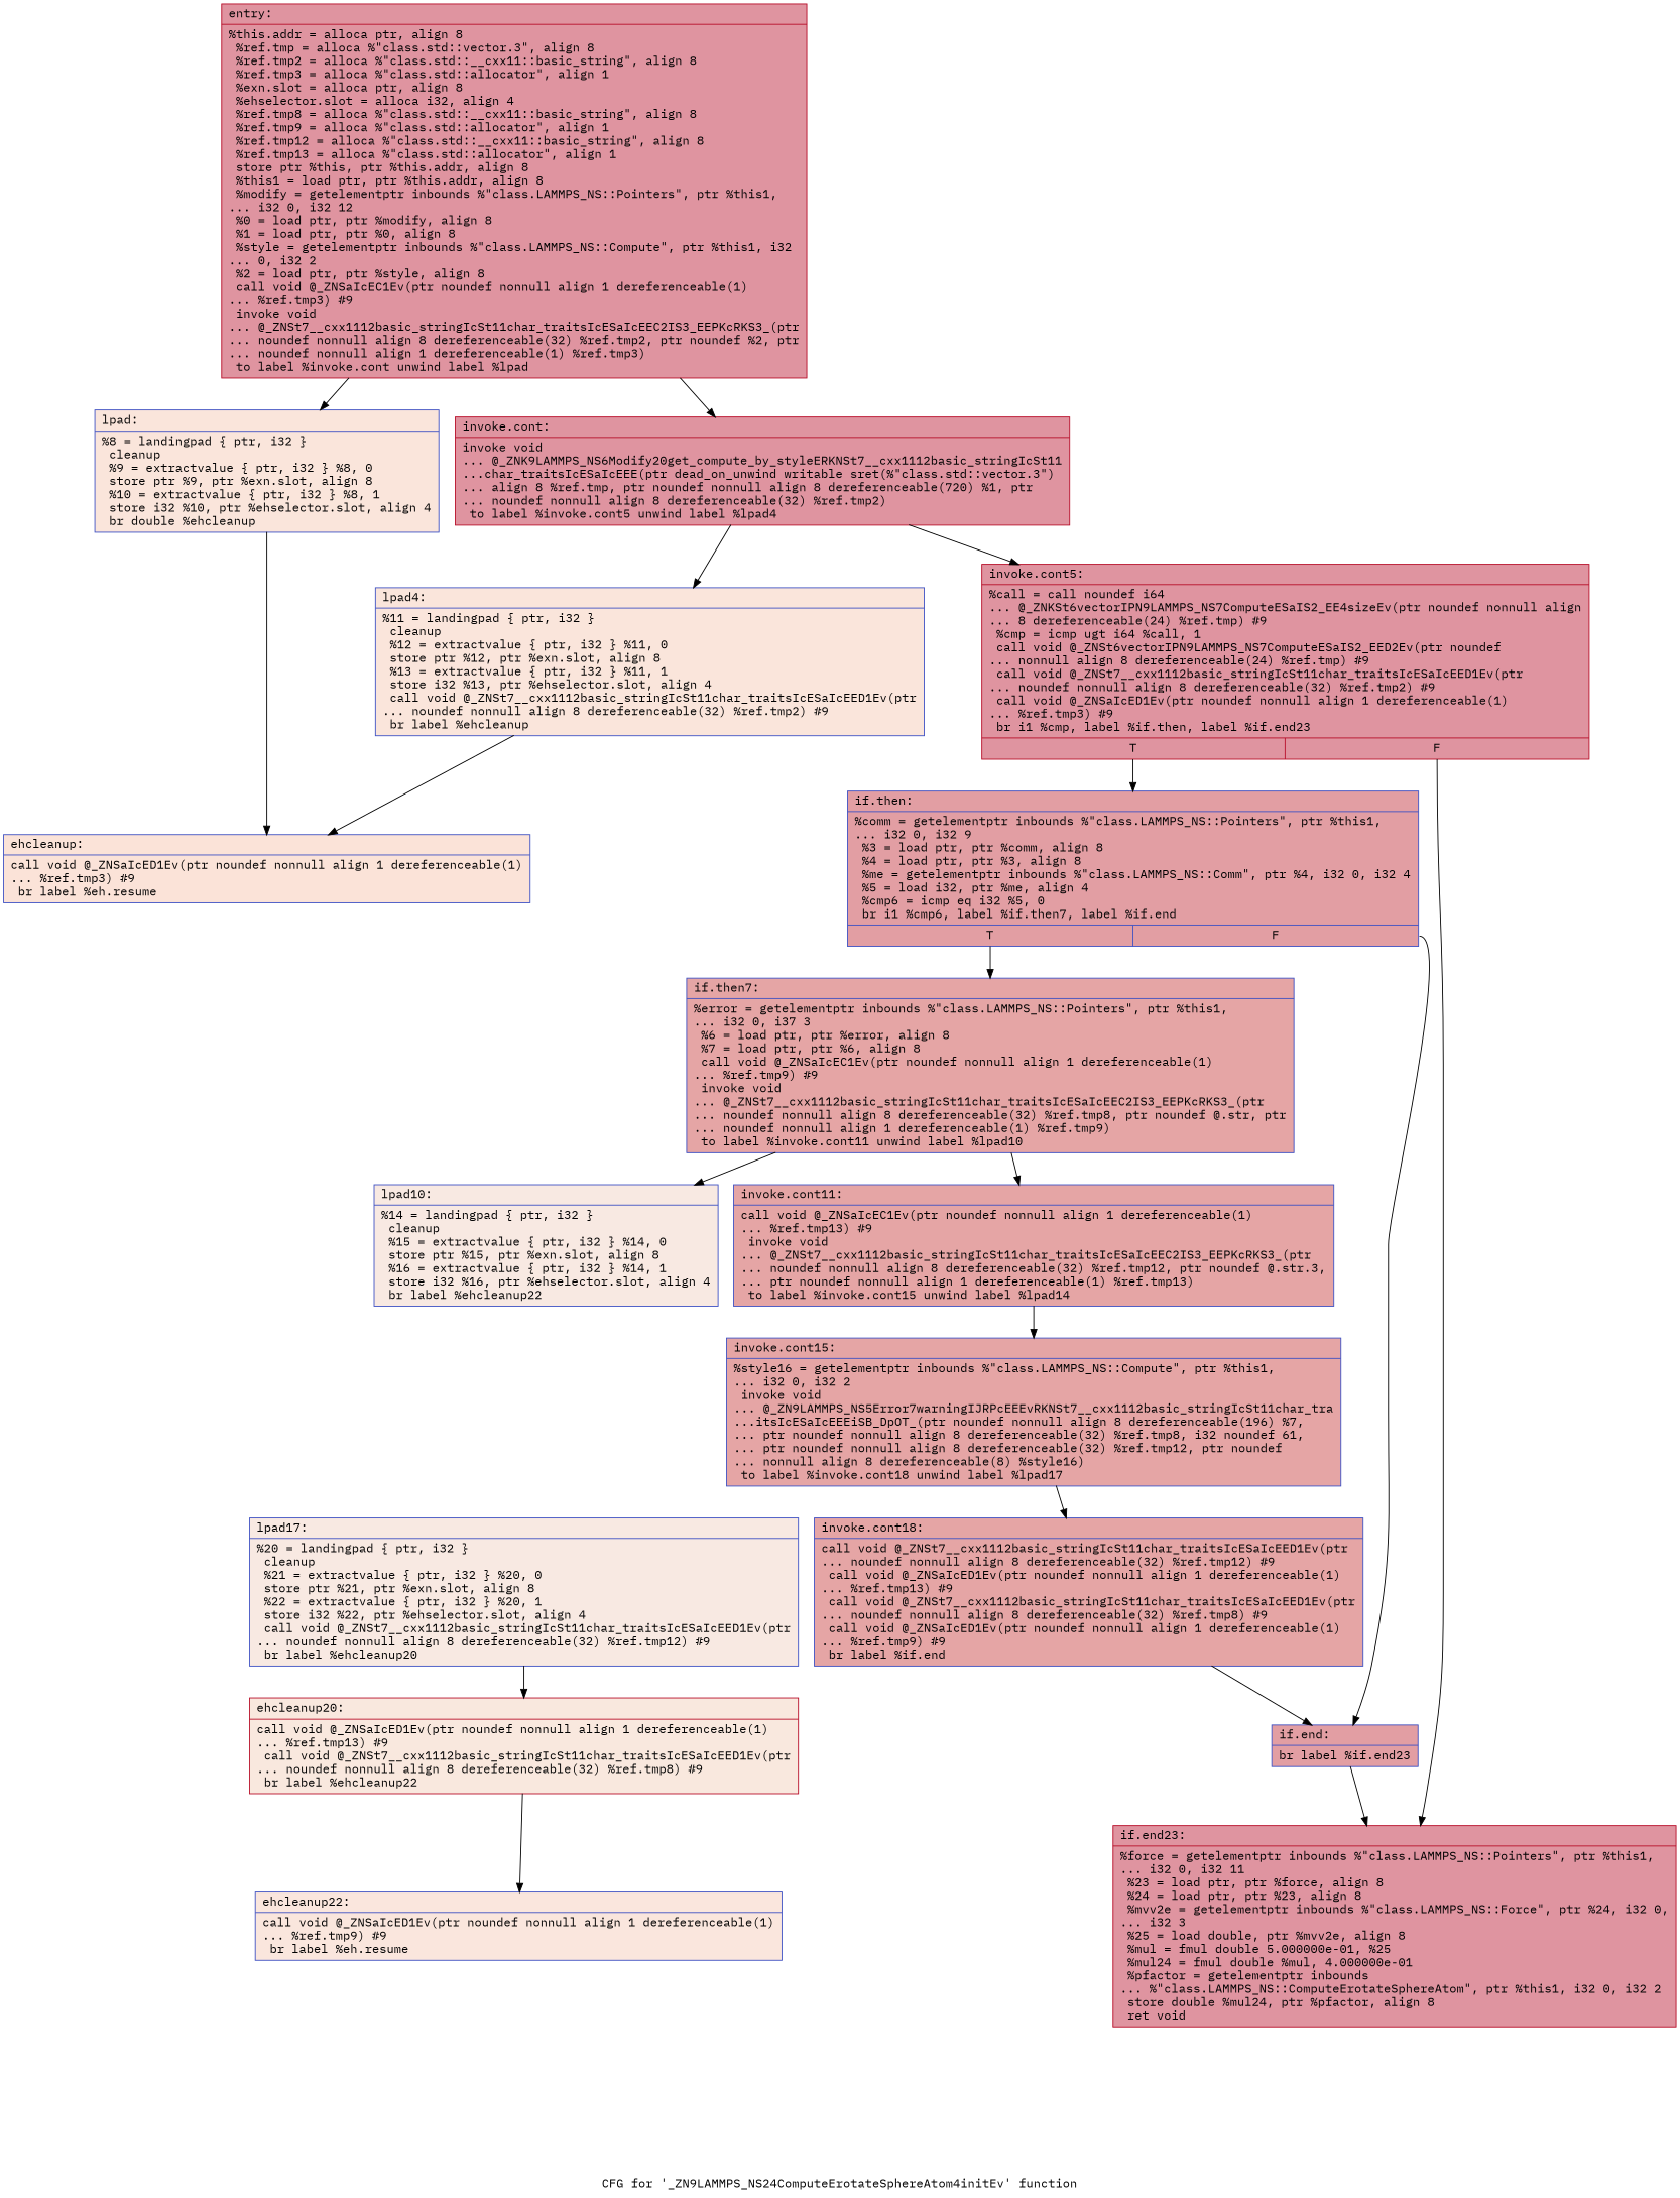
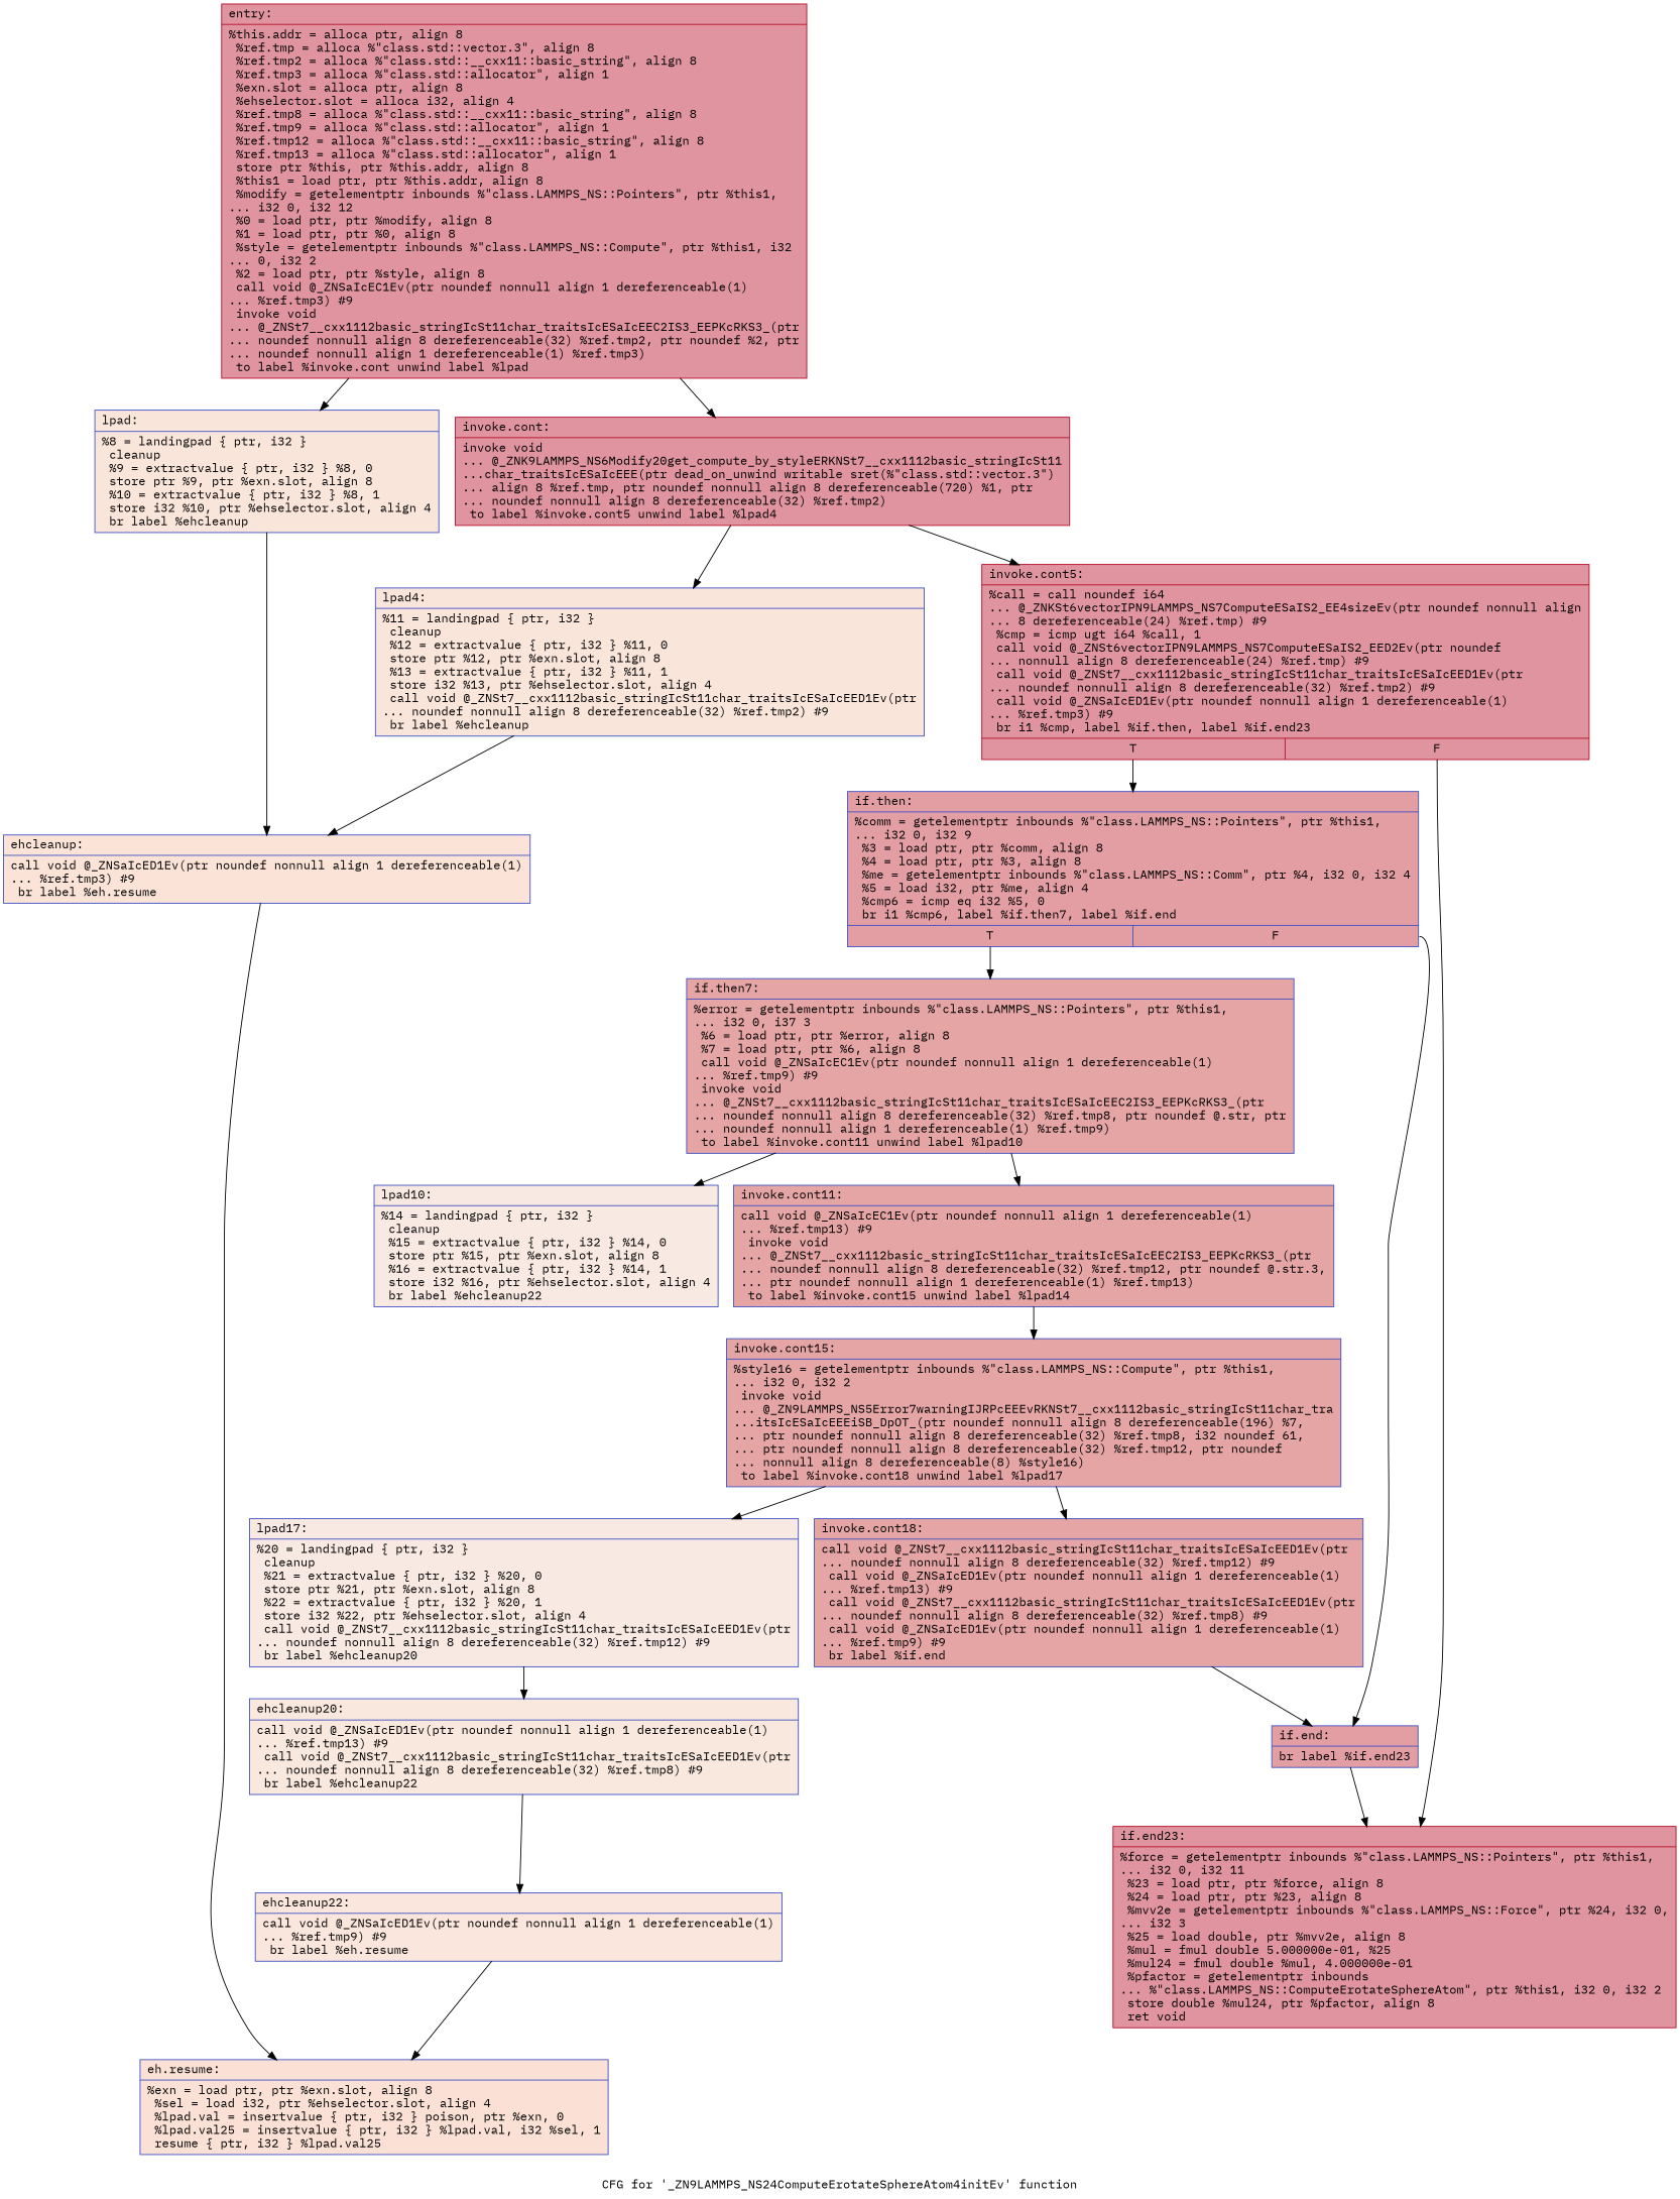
  digraph {
    fontname="IBM Plex Mono"
    label="CFG for '_ZN9LAMMPS_NS24ComputeErotateSphereAtom4initEv' function"
    node [color="#3d50c3ff" fillcolor="#b70d2870" fontname="IBM Plex Mono" shape=record style=filled]
    edge [fontname="IBM Plex Mono"]
    n1 [color="#b70d28ff" label="{entry:\l|  %this.addr = alloca ptr, align 8\l  %ref.tmp = alloca %\"class.std::vector.3\", align 8\l  %ref.tmp2 = alloca %\"class.std::__cxx11::basic_string\", align 8\l  %ref.tmp3 = alloca %\"class.std::allocator\", align 1\l  %exn.slot = alloca ptr, align 8\l  %ehselector.slot = alloca i32, align 4\l  %ref.tmp8 = alloca %\"class.std::__cxx11::basic_string\", align 8\l  %ref.tmp9 = alloca %\"class.std::allocator\", align 1\l  %ref.tmp12 = alloca %\"class.std::__cxx11::basic_string\", align 8\l  %ref.tmp13 = alloca %\"class.std::allocator\", align 1\l  store ptr %this, ptr %this.addr, align 8\l  %this1 = load ptr, ptr %this.addr, align 8\l  %modify = getelementptr inbounds %\"class.LAMMPS_NS::Pointers\", ptr %this1,\l... i32 0, i32 12\l  %0 = load ptr, ptr %modify, align 8\l  %1 = load ptr, ptr %0, align 8\l  %style = getelementptr inbounds %\"class.LAMMPS_NS::Compute\", ptr %this1, i32\l... 0, i32 2\l  %2 = load ptr, ptr %style, align 8\l  call void @_ZNSaIcEC1Ev(ptr noundef nonnull align 1 dereferenceable(1)\l... %ref.tmp3) #9\l  invoke void\l... @_ZNSt7__cxx1112basic_stringIcSt11char_traitsIcESaIcEEC2IS3_EEPKcRKS3_(ptr\l... noundef nonnull align 8 dereferenceable(32) %ref.tmp2, ptr noundef %2, ptr\l... noundef nonnull align 1 dereferenceable(1) %ref.tmp3)\l          to label %invoke.cont unwind label %lpad\l}"]
    n2 [color="#b70d28ff" label="{invoke.cont:\l|  invoke void\l... @_ZNK9LAMMPS_NS6Modify20get_compute_by_styleERKNSt7__cxx1112basic_stringIcSt11\l...char_traitsIcESaIcEEE(ptr dead_on_unwind writable sret(%\"class.std::vector.3\")\l... align 8 %ref.tmp, ptr noundef nonnull align 8 dereferenceable(720) %1, ptr\l... noundef nonnull align 8 dereferenceable(32) %ref.tmp2)\l          to label %invoke.cont5 unwind label %lpad4\l}"]
-   n3 [fillcolor="#f4c5ad70" label="{lpad:\l|  %8 = landingpad \{ ptr, i32 \}\l          cleanup\l  %9 = extractvalue \{ ptr, i32 \} %8, 0\l  store ptr %9, ptr %exn.slot, align 8\l  %10 = extractvalue \{ ptr, i32 \} %8, 1\l  store i32 %10, ptr %ehselector.slot, align 4\l  br double %ehcleanup\l}"]
+   n3 [fillcolor="#f4c5ad70" label="{lpad:\l|  %8 = landingpad \{ ptr, i32 \}\l          cleanup\l  %9 = extractvalue \{ ptr, i32 \} %8, 0\l  store ptr %9, ptr %exn.slot, align 8\l  %10 = extractvalue \{ ptr, i32 \} %8, 1\l  store i32 %10, ptr %ehselector.slot, align 4\l  br label %ehcleanup\l}"]
    n4 [color="#b70d28ff" label="{invoke.cont5:\l|  %call = call noundef i64\l... @_ZNKSt6vectorIPN9LAMMPS_NS7ComputeESaIS2_EE4sizeEv(ptr noundef nonnull align\l... 8 dereferenceable(24) %ref.tmp) #9\l  %cmp = icmp ugt i64 %call, 1\l  call void @_ZNSt6vectorIPN9LAMMPS_NS7ComputeESaIS2_EED2Ev(ptr noundef\l... nonnull align 8 dereferenceable(24) %ref.tmp) #9\l  call void @_ZNSt7__cxx1112basic_stringIcSt11char_traitsIcESaIcEED1Ev(ptr\l... noundef nonnull align 8 dereferenceable(32) %ref.tmp2) #9\l  call void @_ZNSaIcED1Ev(ptr noundef nonnull align 1 dereferenceable(1)\l... %ref.tmp3) #9\l  br i1 %cmp, label %if.then, label %if.end23\l|{<s0>T|<s1>F}}"]
    n5 [fillcolor="#f4c5ad70" label="{lpad4:\l|  %11 = landingpad \{ ptr, i32 \}\l          cleanup\l  %12 = extractvalue \{ ptr, i32 \} %11, 0\l  store ptr %12, ptr %exn.slot, align 8\l  %13 = extractvalue \{ ptr, i32 \} %11, 1\l  store i32 %13, ptr %ehselector.slot, align 4\l  call void @_ZNSt7__cxx1112basic_stringIcSt11char_traitsIcESaIcEED1Ev(ptr\l... noundef nonnull align 8 dereferenceable(32) %ref.tmp2) #9\l  br label %ehcleanup\l}"]
    n6 [fillcolor="#f6bfa670" label="{ehcleanup:\l|  call void @_ZNSaIcED1Ev(ptr noundef nonnull align 1 dereferenceable(1)\l... %ref.tmp3) #9\l  br label %eh.resume\l}"]
    n7 [fillcolor="#be242e70" label="{if.then:\l|  %comm = getelementptr inbounds %\"class.LAMMPS_NS::Pointers\", ptr %this1,\l... i32 0, i32 9\l  %3 = load ptr, ptr %comm, align 8\l  %4 = load ptr, ptr %3, align 8\l  %me = getelementptr inbounds %\"class.LAMMPS_NS::Comm\", ptr %4, i32 0, i32 4\l  %5 = load i32, ptr %me, align 4\l  %cmp6 = icmp eq i32 %5, 0\l  br i1 %cmp6, label %if.then7, label %if.end\l|{<s0>T|<s1>F}}"]
    n8 [color="#b70d28ff" label="{if.end23:\l|  %force = getelementptr inbounds %\"class.LAMMPS_NS::Pointers\", ptr %this1,\l... i32 0, i32 11\l  %23 = load ptr, ptr %force, align 8\l  %24 = load ptr, ptr %23, align 8\l  %mvv2e = getelementptr inbounds %\"class.LAMMPS_NS::Force\", ptr %24, i32 0,\l... i32 3\l  %25 = load double, ptr %mvv2e, align 8\l  %mul = fmul double 5.000000e-01, %25\l  %mul24 = fmul double %mul, 4.000000e-01\l  %pfactor = getelementptr inbounds\l... %\"class.LAMMPS_NS::ComputeErotateSphereAtom\", ptr %this1, i32 0, i32 2\l  store double %mul24, ptr %pfactor, align 8\l  ret void\l}"]
+   n9 [fillcolor="#f7bca170" label="{eh.resume:\l|  %exn = load ptr, ptr %exn.slot, align 8\l  %sel = load i32, ptr %ehselector.slot, align 4\l  %lpad.val = insertvalue \{ ptr, i32 \} poison, ptr %exn, 0\l  %lpad.val25 = insertvalue \{ ptr, i32 \} %lpad.val, i32 %sel, 1\l  resume \{ ptr, i32 \} %lpad.val25\l}"]
    n10 [fillcolor="#c5333470" label="{if.then7:\l|  %error = getelementptr inbounds %\"class.LAMMPS_NS::Pointers\", ptr %this1,\l... i32 0, i37 3\l  %6 = load ptr, ptr %error, align 8\l  %7 = load ptr, ptr %6, align 8\l  call void @_ZNSaIcEC1Ev(ptr noundef nonnull align 1 dereferenceable(1)\l... %ref.tmp9) #9\l  invoke void\l... @_ZNSt7__cxx1112basic_stringIcSt11char_traitsIcESaIcEEC2IS3_EEPKcRKS3_(ptr\l... noundef nonnull align 8 dereferenceable(32) %ref.tmp8, ptr noundef @.str, ptr\l... noundef nonnull align 1 dereferenceable(1) %ref.tmp9)\l          to label %invoke.cont11 unwind label %lpad10\l}"]
    n11 [fillcolor="#be242e70" label="{if.end:\l|  br label %if.end23\l}"]
    n12 [fillcolor="#c5333470" label="{invoke.cont11:\l|  call void @_ZNSaIcEC1Ev(ptr noundef nonnull align 1 dereferenceable(1)\l... %ref.tmp13) #9\l  invoke void\l... @_ZNSt7__cxx1112basic_stringIcSt11char_traitsIcESaIcEEC2IS3_EEPKcRKS3_(ptr\l... noundef nonnull align 8 dereferenceable(32) %ref.tmp12, ptr noundef @.str.3,\l... ptr noundef nonnull align 1 dereferenceable(1) %ref.tmp13)\l          to label %invoke.cont15 unwind label %lpad14\l}"]
    n13 [fillcolor="#efcebd70" label="{lpad10:\l|  %14 = landingpad \{ ptr, i32 \}\l          cleanup\l  %15 = extractvalue \{ ptr, i32 \} %14, 0\l  store ptr %15, ptr %exn.slot, align 8\l  %16 = extractvalue \{ ptr, i32 \} %14, 1\l  store i32 %16, ptr %ehselector.slot, align 4\l  br label %ehcleanup22\l}"]
    n14 [fillcolor="#c5333470" label="{invoke.cont15:\l|  %style16 = getelementptr inbounds %\"class.LAMMPS_NS::Compute\", ptr %this1,\l... i32 0, i32 2\l  invoke void\l... @_ZN9LAMMPS_NS5Error7warningIJRPcEEEvRKNSt7__cxx1112basic_stringIcSt11char_tra\l...itsIcESaIcEEEiSB_DpOT_(ptr noundef nonnull align 8 dereferenceable(196) %7,\l... ptr noundef nonnull align 8 dereferenceable(32) %ref.tmp8, i32 noundef 61,\l... ptr noundef nonnull align 8 dereferenceable(32) %ref.tmp12, ptr noundef\l... nonnull align 8 dereferenceable(8) %style16)\l          to label %invoke.cont18 unwind label %lpad17\l}"]
    n15 [fillcolor="#c5333470" label="{invoke.cont18:\l|  call void @_ZNSt7__cxx1112basic_stringIcSt11char_traitsIcESaIcEED1Ev(ptr\l... noundef nonnull align 8 dereferenceable(32) %ref.tmp12) #9\l  call void @_ZNSaIcED1Ev(ptr noundef nonnull align 1 dereferenceable(1)\l... %ref.tmp13) #9\l  call void @_ZNSt7__cxx1112basic_stringIcSt11char_traitsIcESaIcEED1Ev(ptr\l... noundef nonnull align 8 dereferenceable(32) %ref.tmp8) #9\l  call void @_ZNSaIcED1Ev(ptr noundef nonnull align 1 dereferenceable(1)\l... %ref.tmp9) #9\l  br label %if.end\l}"]
    n16 [fillcolor="#efcebd70" label="{lpad17:\l|  %20 = landingpad \{ ptr, i32 \}\l          cleanup\l  %21 = extractvalue \{ ptr, i32 \} %20, 0\l  store ptr %21, ptr %exn.slot, align 8\l  %22 = extractvalue \{ ptr, i32 \} %20, 1\l  store i32 %22, ptr %ehselector.slot, align 4\l  call void @_ZNSt7__cxx1112basic_stringIcSt11char_traitsIcESaIcEED1Ev(ptr\l... noundef nonnull align 8 dereferenceable(32) %ref.tmp12) #9\l  br label %ehcleanup20\l}"]
    n17 [fillcolor="#f3c7b170" label="{ehcleanup22:\l|  call void @_ZNSaIcED1Ev(ptr noundef nonnull align 1 dereferenceable(1)\l... %ref.tmp9) #9\l  br label %eh.resume\l}"]
-   n18 [color="#b70d28ff" fillcolor="#f2cab570" label="{ehcleanup20:\l|  call void @_ZNSaIcED1Ev(ptr noundef nonnull align 1 dereferenceable(1)\l... %ref.tmp13) #9\l  call void @_ZNSt7__cxx1112basic_stringIcSt11char_traitsIcESaIcEED1Ev(ptr\l... noundef nonnull align 8 dereferenceable(32) %ref.tmp8) #9\l  br label %ehcleanup22\l}"]
+   n18 [fillcolor="#f2cab570" label="{ehcleanup20:\l|  call void @_ZNSaIcED1Ev(ptr noundef nonnull align 1 dereferenceable(1)\l... %ref.tmp13) #9\l  call void @_ZNSt7__cxx1112basic_stringIcSt11char_traitsIcESaIcEED1Ev(ptr\l... noundef nonnull align 8 dereferenceable(32) %ref.tmp8) #9\l  br label %ehcleanup22\l}"]
    n1 -> n2
    n1 -> n3
    n2 -> n4
    n2 -> n5
    n3 -> n6
    n4 -> n7 [tailport=s0]
    n4 -> n8 [tailport=s1]
    n5 -> n6
+   n6 -> n9
    n7 -> n10 [tailport=s0]
    n7 -> n11 [tailport=s1]
    n10 -> n12
    n10 -> n13
    n11 -> n8
    n12 -> n14
    n14 -> n15
+   n14 -> n16
    n15 -> n11
    n16 -> n18
+   n17 -> n9
    n18 -> n17
  }
